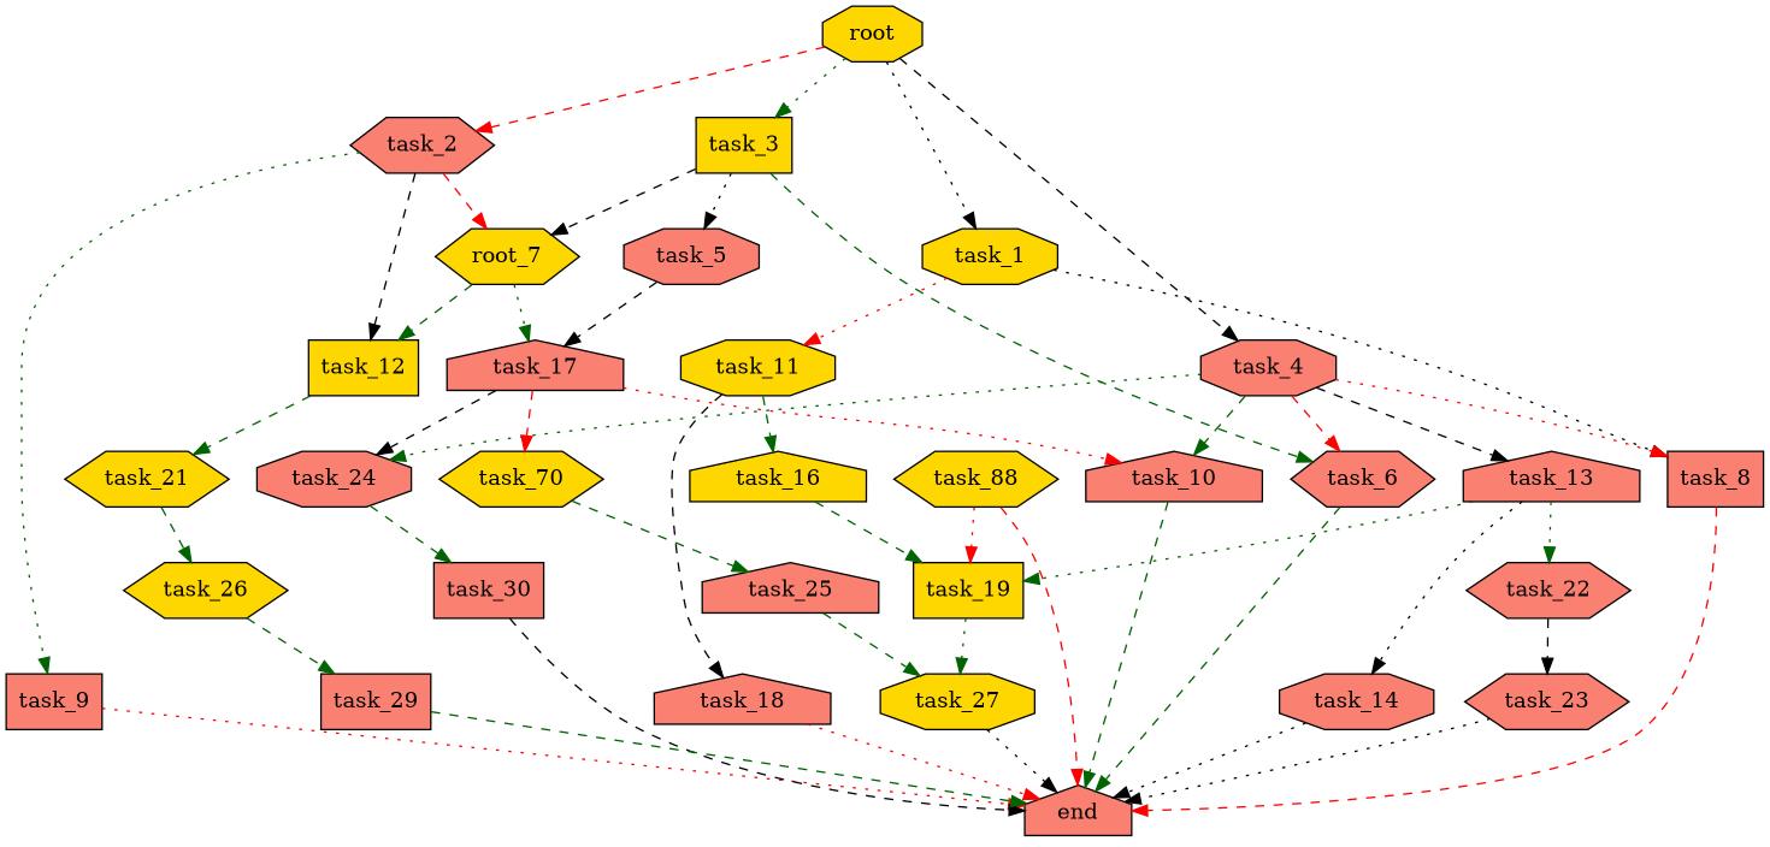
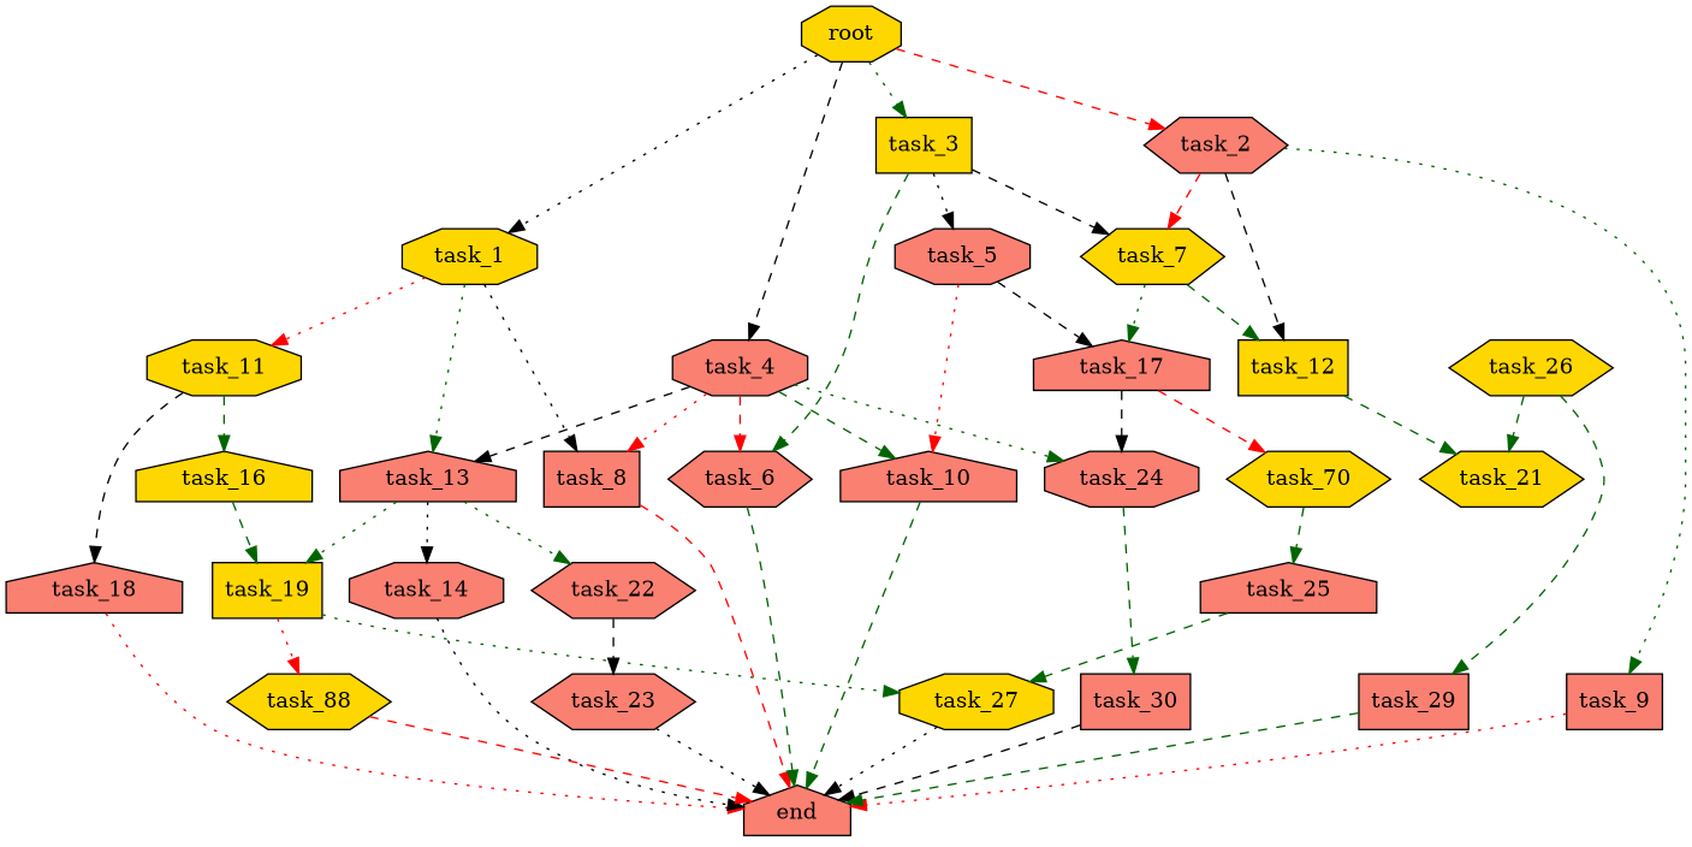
  digraph {
    node [fillcolor=salmon shape=hexagon style=filled]
    edge [color=darkgreen style=dashed]
    root [fillcolor=gold shape=octagon]
    task_1 [fillcolor=gold shape=octagon]
    task_2
    task_3 [fillcolor=gold shape=box]
    task_4 [shape=octagon]
    task_8 [shape=box]
    task_11 [fillcolor=gold shape=octagon]
    task_13 [shape=house]
-   task_7 [fillcolor=gold label=root_7]
+   task_7 [fillcolor=gold]
    task_9 [shape=box]
    task_12 [fillcolor=gold shape=box]
    task_5 [shape=octagon]
    task_6
    task_10 [shape=house]
    task_24 [shape=octagon]
    end [shape=house]
    task_16 [fillcolor=gold shape=house]
    task_18 [shape=house]
    task_14 [shape=octagon]
    task_19 [fillcolor=gold shape=box]
    task_22
    task_17 [shape=house]
    task_21 [fillcolor=gold]
    n24 [fillcolor=gold label=task_70]
    task_26 [fillcolor=gold]
    task_27 [fillcolor=gold shape=octagon]
    n27 [fillcolor=gold label=task_88]
    task_23
    task_25 [shape=house]
    task_30 [shape=box]
    task_29 [shape=box]
    root -> task_1 [color=black style=dotted]
    root -> task_2 [color=red]
    root -> task_3 [style=dotted]
    root -> task_4 [color=black]
    task_1 -> task_8 [color=black style=dotted]
    task_1 -> task_11 [color=red style=dotted]
+   task_1 -> task_13 [style=dotted]
    task_2 -> task_7 [color=red]
    task_2 -> task_9 [style=dotted]
    task_2 -> task_12 [color=black]
    task_3 -> task_7 [color=black]
    task_3 -> task_5 [color=black style=dotted]
    task_3 -> task_6
    task_4 -> task_8 [color=red style=dotted]
    task_4 -> task_13 [color=black]
    task_4 -> task_6 [color=red]
    task_4 -> task_10
    task_4 -> task_24 [style=dotted]
    task_8 -> end [color=red]
    task_11 -> task_16
    task_11 -> task_18 [color=black]
    task_13 -> task_14 [color=black style=dotted]
    task_13 -> task_19 [style=dotted]
    task_13 -> task_22 [style=dotted]
    task_7 -> task_12
    task_7 -> task_17 [style=dotted]
    task_9 -> end [color=red style=dotted]
    task_12 -> task_21
-   task_17 -> task_10 [color=red style=dotted]
+   task_5 -> task_10 [color=red style=dotted]
    task_5 -> task_17 [color=black]
    task_6 -> end
    task_10 -> end
    task_24 -> task_30
    task_16 -> task_19
    task_18 -> end [color=red style=dotted]
    task_14 -> end [color=black style=dotted]
    task_19 -> task_27 [style=dotted]
-   n27 -> task_19 [color=red style=dotted]
+   task_19 -> n27 [color=red style=dotted]
    task_22 -> task_23 [color=black]
    task_17 -> task_24 [color=black]
    task_17 -> n24 [color=red]
-   task_21 -> task_26
+   task_26 -> task_21
    n24 -> task_25
    task_26 -> task_29
    task_27 -> end [color=black style=dotted]
    n27 -> end [color=red]
    task_23 -> end [color=black style=dotted]
    task_25 -> task_27
    task_30 -> end [color=black]
    task_29 -> end
  }
